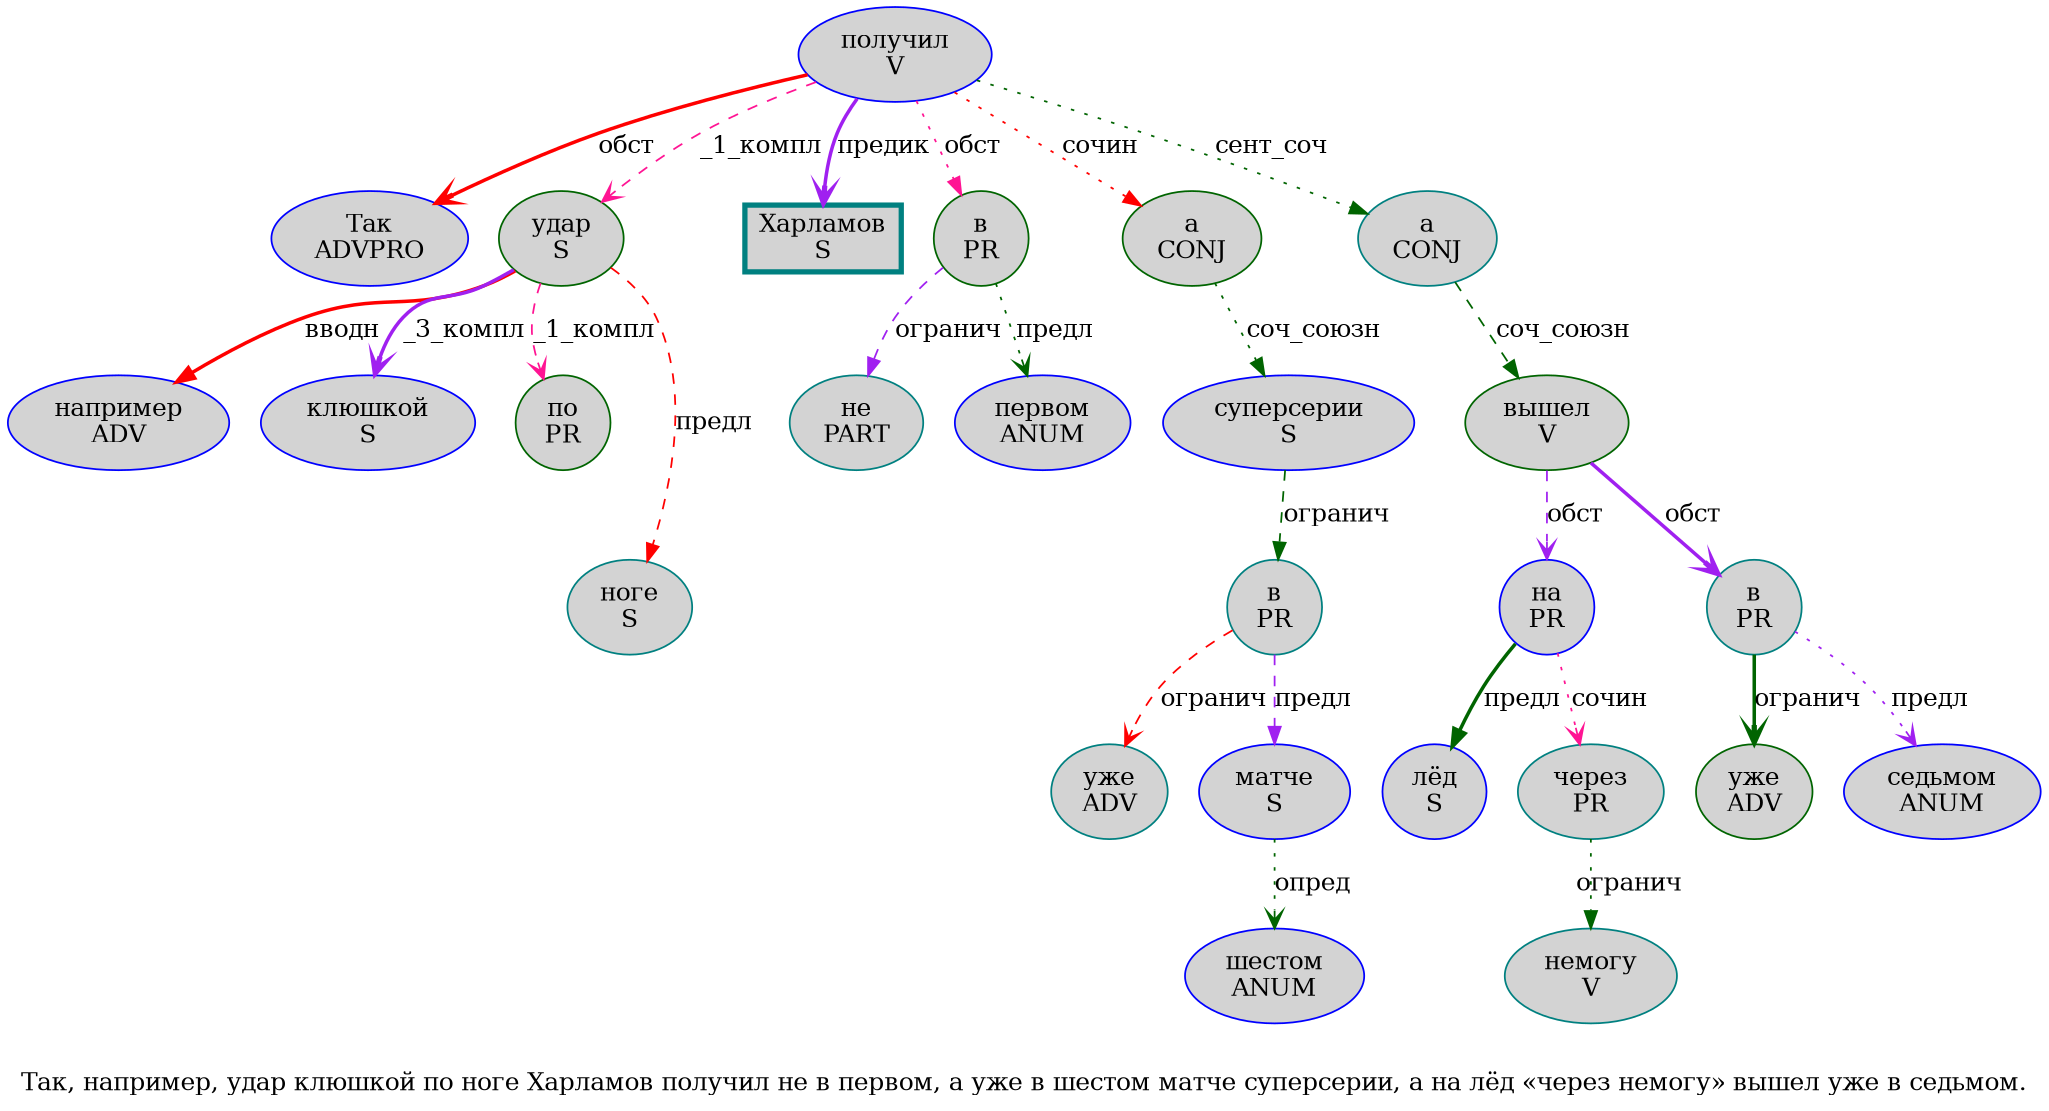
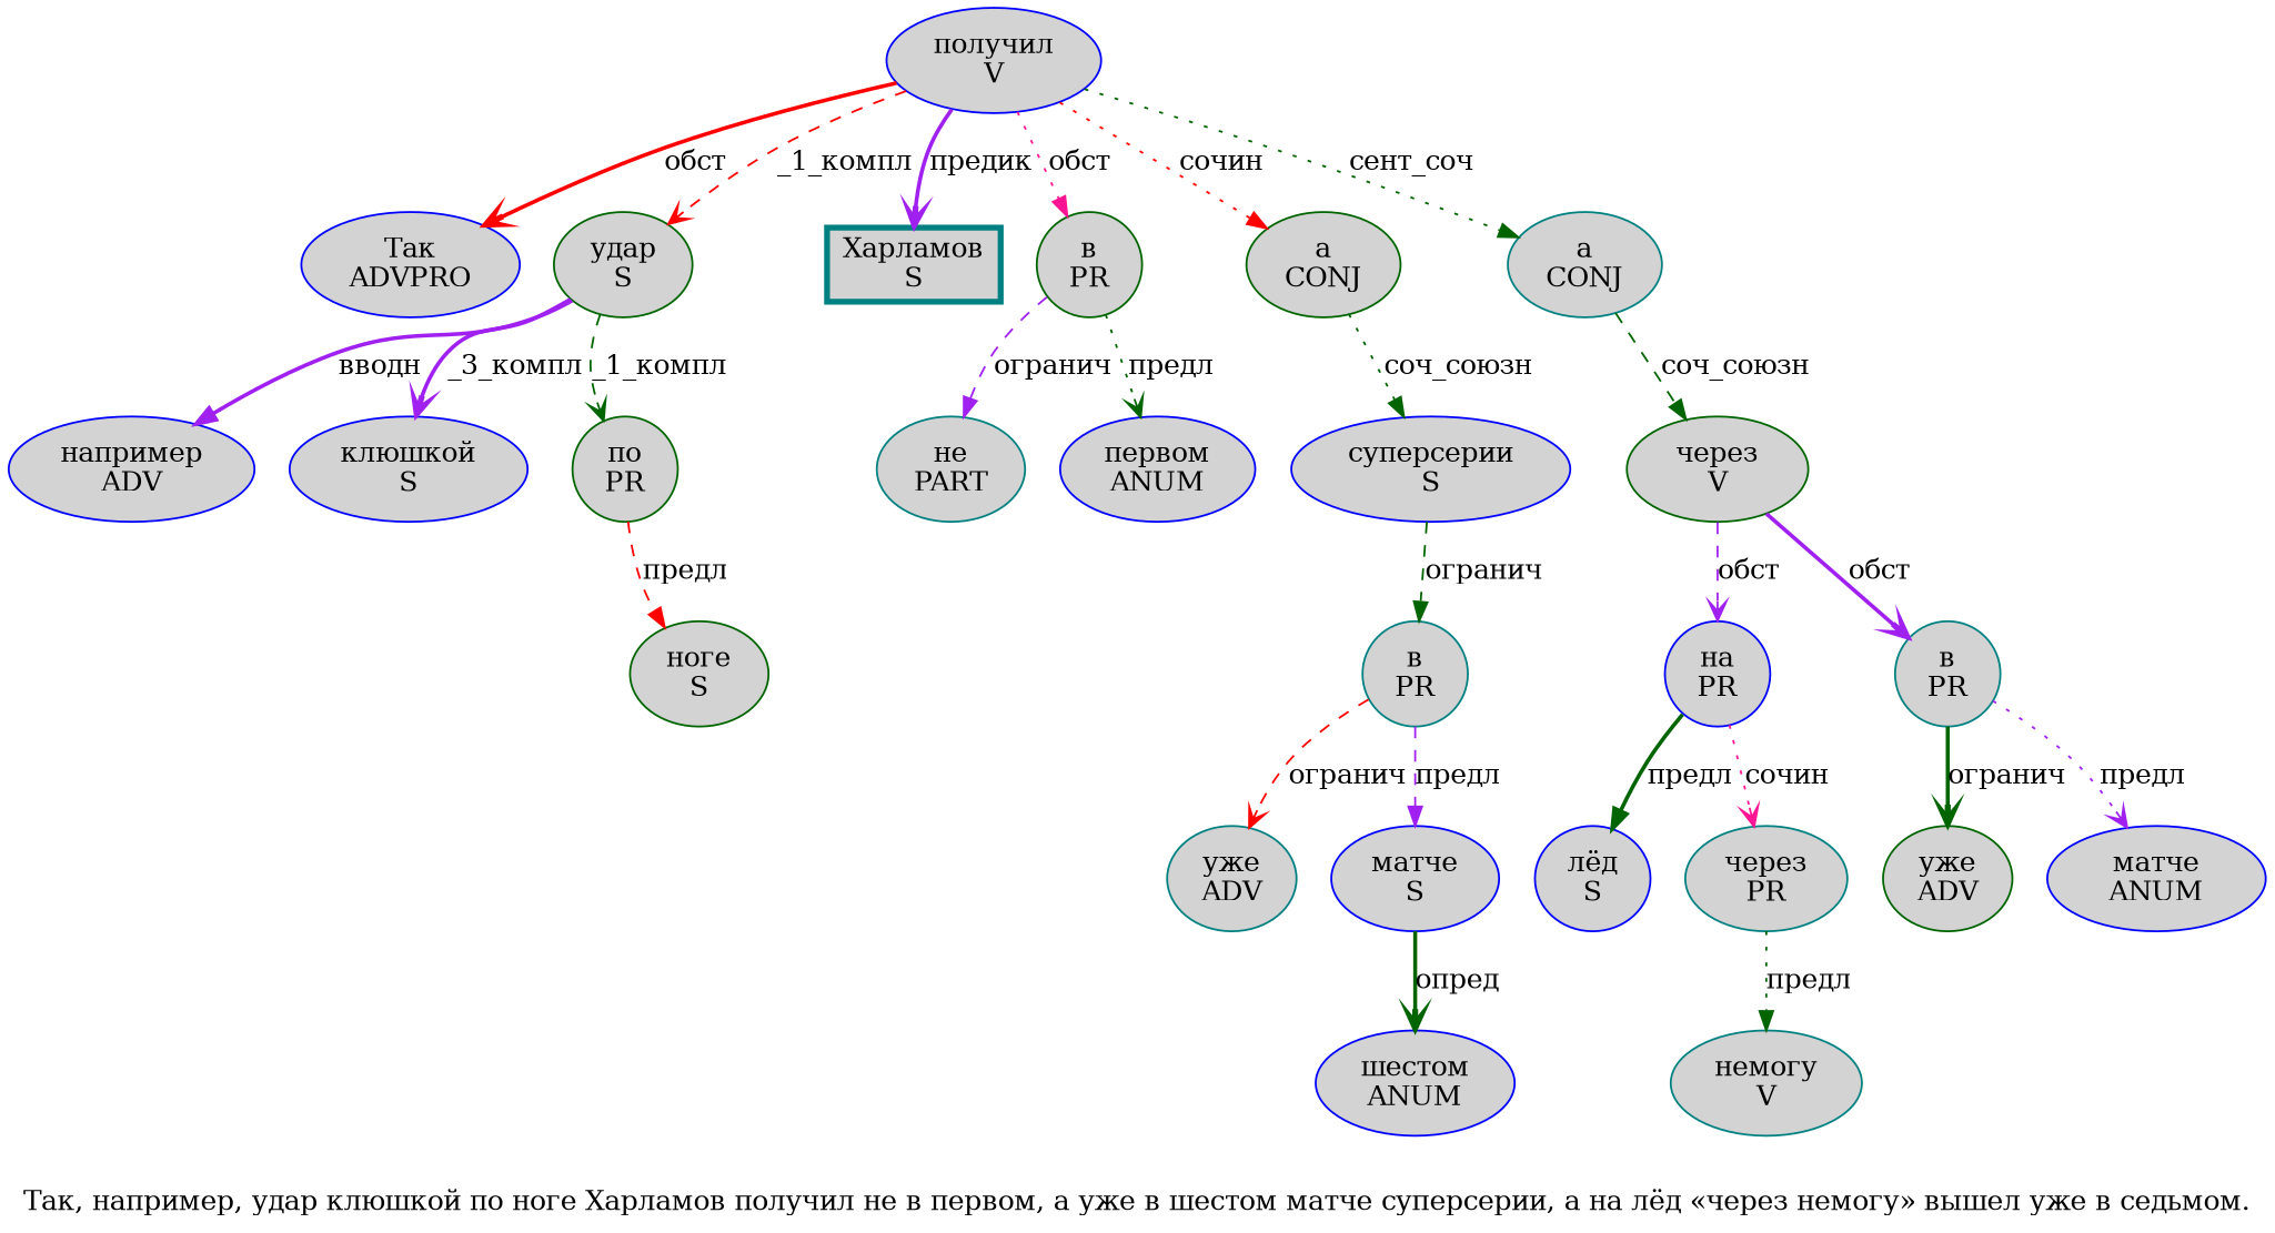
  digraph {
    label="Так, например, удар клюшкой по ноге Харламов получил не в первом, а уже в шестом матче суперсерии, а на лёд «через немогу» вышел уже в седьмом."
    node [color=blue fillcolor=lightgray penwidth=1 shape=ellipse style=filled]
    edge [arrowhead=vee color=darkgreen style=dashed]
    n1 [label="Так\nADVPRO"]
    n2 [label="например\nADV"]
    n3 [color=darkgreen label="удар\nS"]
    n4 [label="клюшкой\nS"]
    n5 [color=darkgreen label="по\nPR"]
-   n6 [color=teal label="ноге\nS"]
+   n6 [color=darkgreen label="ноге\nS"]
    n7 [color=teal label="Харламов\nS" penwidth=3 shape=box]
    n8 [label="получил\nV"]
    n9 [color=darkgreen label="в\nPR"]
    n10 [color=darkgreen label="а\nCONJ"]
    n11 [color=teal label="а\nCONJ"]
    n12 [color=teal label="не\nPART"]
    n13 [label="первом\nANUM"]
    n14 [label="суперсерии\nS"]
-   n15 [color=darkgreen label="вышел\nV"]
+   n15 [color=darkgreen label="через\nV"]
    n16 [color=teal label="в\nPR"]
    n17 [color=teal label="уже\nADV"]
    n18 [label="матче\nS"]
    n19 [label="шестом\nANUM"]
    n20 [label="на\nPR"]
    n21 [color=teal label="в\nPR"]
    n22 [label="лёд\nS"]
    n23 [color=teal label="через\nPR"]
    n24 [color=teal label="немогу\nV"]
    n25 [color=darkgreen label="уже\nADV"]
-   n26 [label="седьмом\nANUM"]
-   n3 -> n2 [arrowhead=normal color=red label="вводн" style=bold]
+   n26 [label="матче\nANUM"]
+   n3 -> n2 [arrowhead=normal color=purple label="вводн" style=bold]
    n3 -> n4 [color=purple label="_3_компл" style=bold]
-   n3 -> n5 [color=deeppink label="_1_компл"]
-   n3 -> n6 [arrowhead=normal color=red label="предл"]
+   n3 -> n5 [label="_1_компл"]
+   n5 -> n6 [arrowhead=normal color=red label="предл"]
    n8 -> n1 [color=red label="обст" style=bold]
-   n8 -> n3 [color=deeppink label="_1_компл"]
+   n8 -> n3 [color=red label="_1_компл"]
    n8 -> n7 [color=purple label="предик" style=bold]
    n8 -> n9 [arrowhead=normal color=deeppink label="обст" style=dotted]
    n8 -> n10 [arrowhead=normal color=red label="сочин" style=dotted]
    n8 -> n11 [arrowhead=normal label="сент_соч" style=dotted]
    n9 -> n12 [arrowhead=normal color=purple label="огранич"]
    n9 -> n13 [label="предл" style=dotted]
    n10 -> n14 [arrowhead=normal label="соч_союзн" style=dotted]
    n11 -> n15 [arrowhead=normal label="соч_союзн"]
    n14 -> n16 [arrowhead=normal label="огранич"]
    n15 -> n20 [color=purple label="обст"]
    n15 -> n21 [color=purple label="обст" style=bold]
    n16 -> n17 [color=red label="огранич"]
    n16 -> n18 [arrowhead=normal color=purple label="предл"]
-   n18 -> n19 [label="опред" style=dotted]
+   n18 -> n19 [label="опред" style=bold]
    n20 -> n22 [arrowhead=normal label="предл" style=bold]
    n20 -> n23 [color=deeppink label="сочин" style=dotted]
    n21 -> n25 [label="огранич" style=bold]
    n21 -> n26 [color=purple label="предл" style=dotted]
-   n23 -> n24 [arrowhead=normal label="огранич" style=dotted]
+   n23 -> n24 [arrowhead=normal label="предл" style=dotted]
  }
